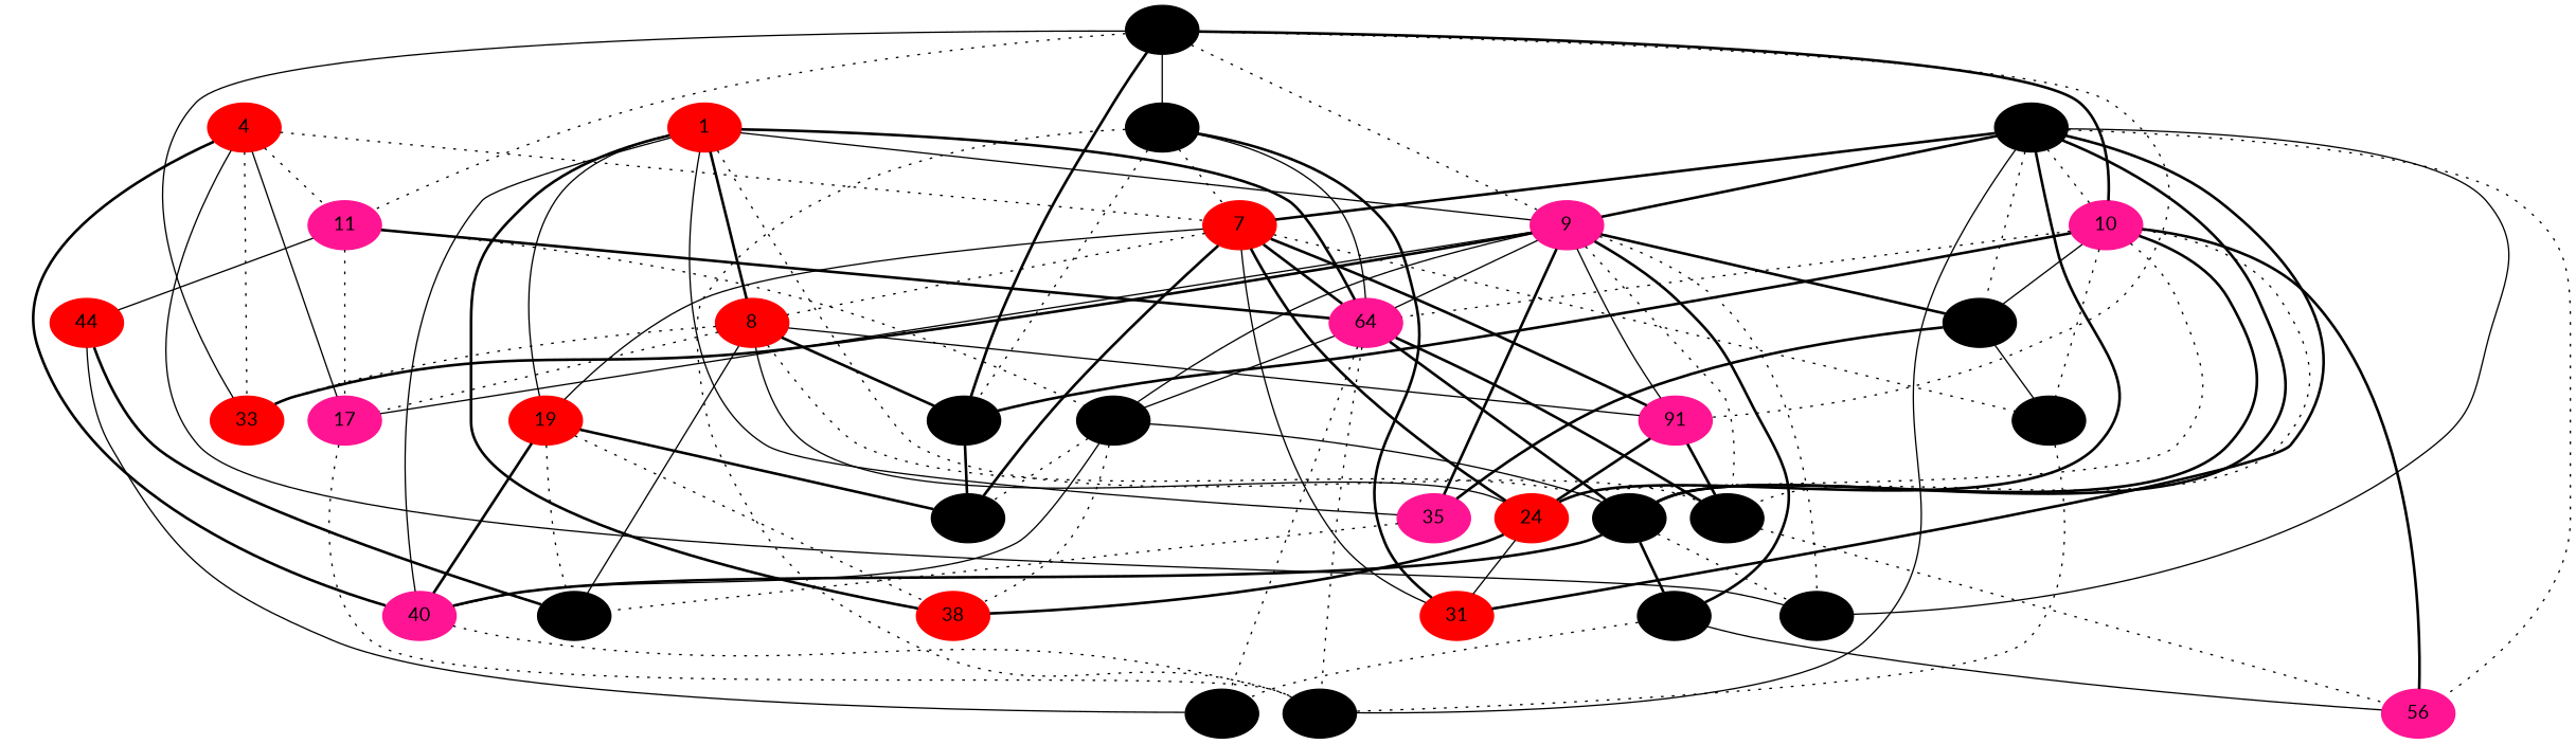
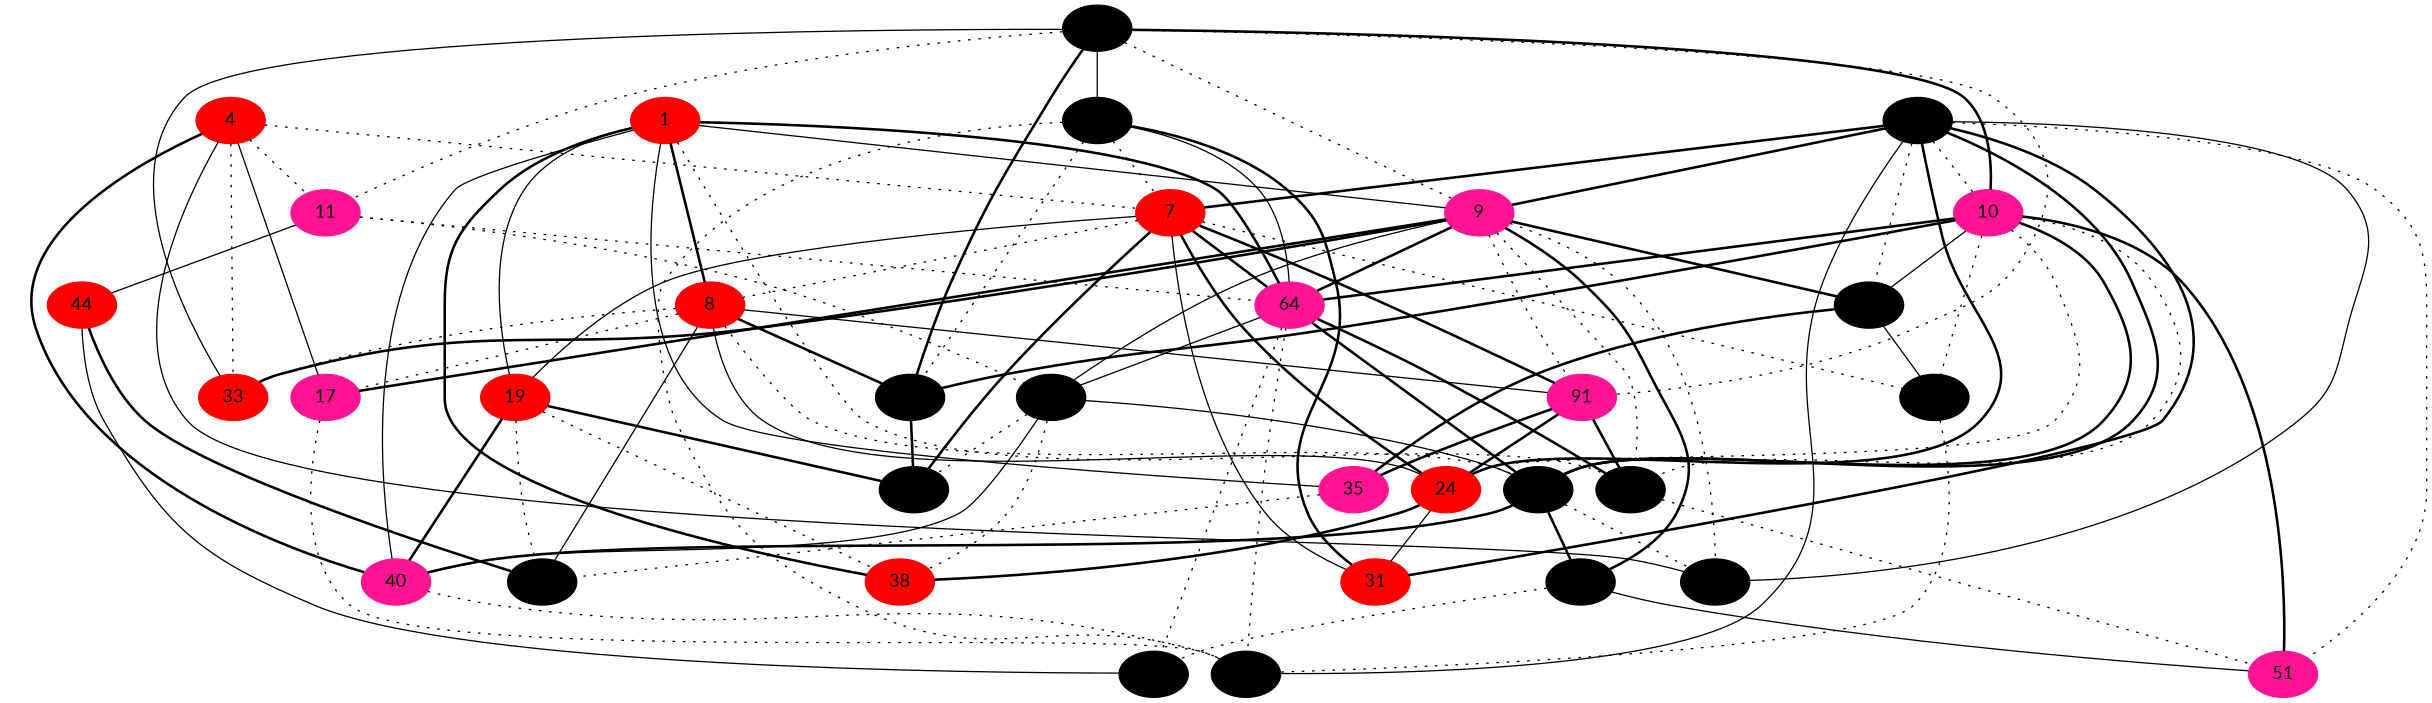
  graph {
    fontname=Lato
    node [color=black fontname=Lato style=filled]
    edge [fontname=Lato style=dotted]
    1 [color=red super="+47+26+6"]
    8 [color=red super="+36+20"]
    9 [color=deeppink super="+83+52"]
    n4 [color=deeppink label=64 super="+60+22"]
    19 [color=red super="+78"]
    25 [super="+37"]
    35 [color=deeppink]
    38 [color=red]
    40 [color=deeppink super="+72+73"]
    13 [super="+74"]
    n11 [color=deeppink label=91 super="+77"]
    33 [color=red]
    24 [color=red super="+41+43"]
    29 [super="+58"]
    17 [color=deeppink super="+66"]
    53
    15 [super="+48"]
    75
    18 [super="+79+42"]
    50
    81 [super="+82"]
    63
    55
-   51 [color=deeppink label=56]
+   51 [color=deeppink]
    2 [super="+23+76"]
    5 [super="+46+56"]
    10 [color=deeppink super="+27+28"]
    11 [color=deeppink super="+32+16"]
    7 [color=red super="+57+85+30"]
    31 [color=red]
    39
    44 [color=red]
    3 [super="+49+80+71+12"]
    4 [color=red super="+86"]
    1 -- 8 [style=bold weight=2]
    1 -- 9 [style=solid]
    1 -- n4 [style=bold]
    1 -- 19 [style=solid]
    1 -- 25
    1 -- 35 [style=solid]
    1 -- 38 [style=bold]
    1 -- 40 [style=solid weight=2]
    8 -- 13 [style=bold]
    8 -- n11 [style=solid]
    8 -- 33
    8 -- 24 [style=solid]
    8 -- 29
    8 -- 17
    8 -- 53 [style=solid]
-   9 -- n4 [style=solid]
+   9 -- n4 [style=bold]
    9 -- 25
-   9 -- 35 [style=bold]
-   9 -- n11 [style=solid]
+   n11 -- 35 [style=bold]
+   9 -- n11
    9 -- 33 [style=bold]
-   9 -- 17 [style=solid]
+   9 -- 17 [style=bold]
    9 -- 15 [style=bold]
    9 -- 75
    9 -- 18 [style=solid]
    9 -- 50 [style=bold]
    n4 -- 25 [style=bold]
    n4 -- 29 [style=bold weight=2]
    n4 -- 18 [style=solid]
    n4 -- 81
    n4 -- 63 [weight=2]
    19 -- 38
    19 -- 40 [style=bold]
    19 -- 53
    19 -- 55 [style=bold]
    25 -- 51
    35 -- 53
    40 -- 81
    13 -- 55 [style=bold]
    n11 -- 25 [style=bold]
    n11 -- 24 [style=bold]
    24 -- 38 [style=bold]
    24 -- 31 [style=solid]
    29 -- 40 [style=bold]
    29 -- 75
    29 -- 50 [style=bold]
    17 -- 81
    15 -- 35 [style=bold]
    15 -- 39 [style=solid]
    18 -- 38
    18 -- 40 [style=solid]
    18 -- 29 [style=solid]
    18 -- 55
    50 -- 63
    50 -- 51 [style=solid]
    2 -- 9
    2 -- 13 [style=bold]
    2 -- n11
    2 -- 33 [style=solid]
    2 -- 5 [style=solid weight=2]
    2 -- 10 [style=bold]
    2 -- 11
    5 -- n4 [style=solid]
    5 -- 13 [weight=2]
    5 -- 81
    5 -- 7
    5 -- 31 [style=bold]
-   10 -- n4
+   10 -- n4 [style=bold]
    10 -- 25
    10 -- 13 [style=bold]
    10 -- 24 [weight=2]
    10 -- 29 [style=bold weight=2]
    10 -- 15 [style=solid weight=2]
    10 -- 51 [style=bold]
    10 -- 39
-   11 -- n4 [style=bold]
-   11 -- 17
+   11 -- n4
    11 -- 18 [weight=2]
    11 -- 44 [style=solid weight=2]
    7 -- 8
    7 -- n4 [style=bold weight=2]
    7 -- 19 [style=solid]
    7 -- n11 [style=bold]
    7 -- 24 [style=bold]
    7 -- 55 [style=bold]
    7 -- 31 [style=solid]
    7 -- 39
    39 -- 81
    44 -- 53 [style=bold]
    44 -- 63 [style=solid]
    3 -- 9 [style=bold]
    3 -- 24 [style=bold]
    3 -- 29 [style=bold]
    3 -- 15
    3 -- 75 [style=solid]
    3 -- 81 [style=solid]
    3 -- 51
    3 -- 10
    3 -- 7 [style=bold]
    3 -- 31 [style=bold]
    4 -- 40 [style=bold]
    4 -- 33
    4 -- 17 [style=solid]
    4 -- 75 [style=solid]
    4 -- 11
    4 -- 7
  }
